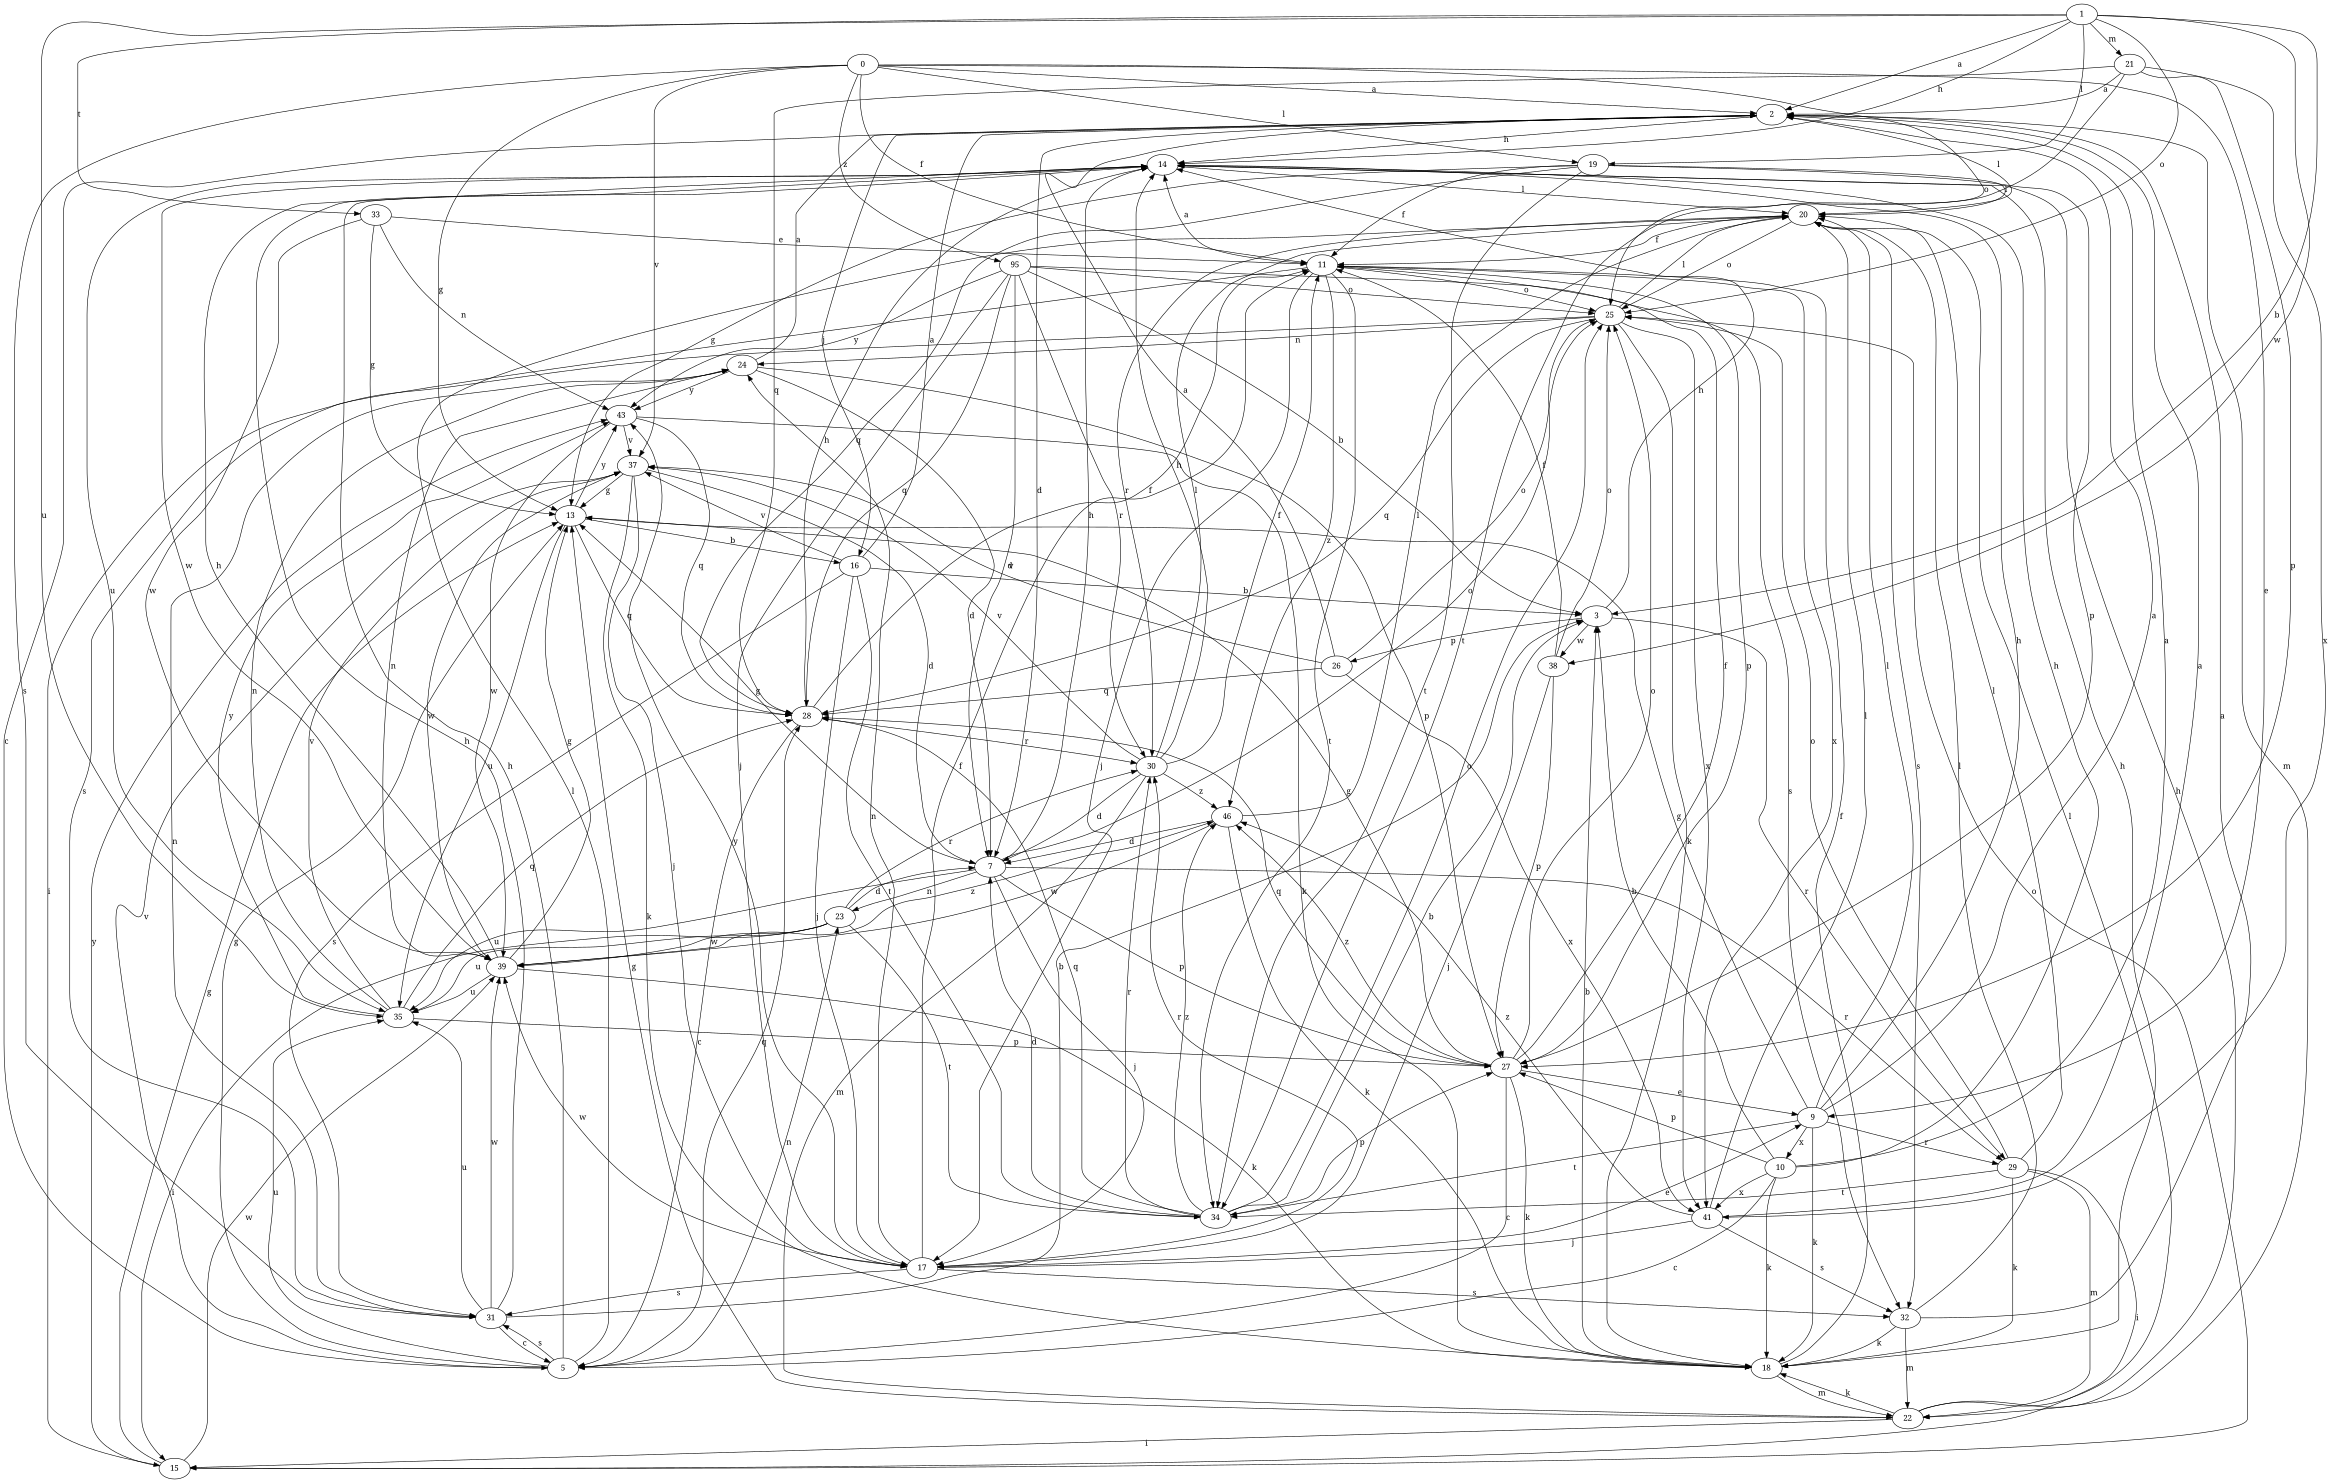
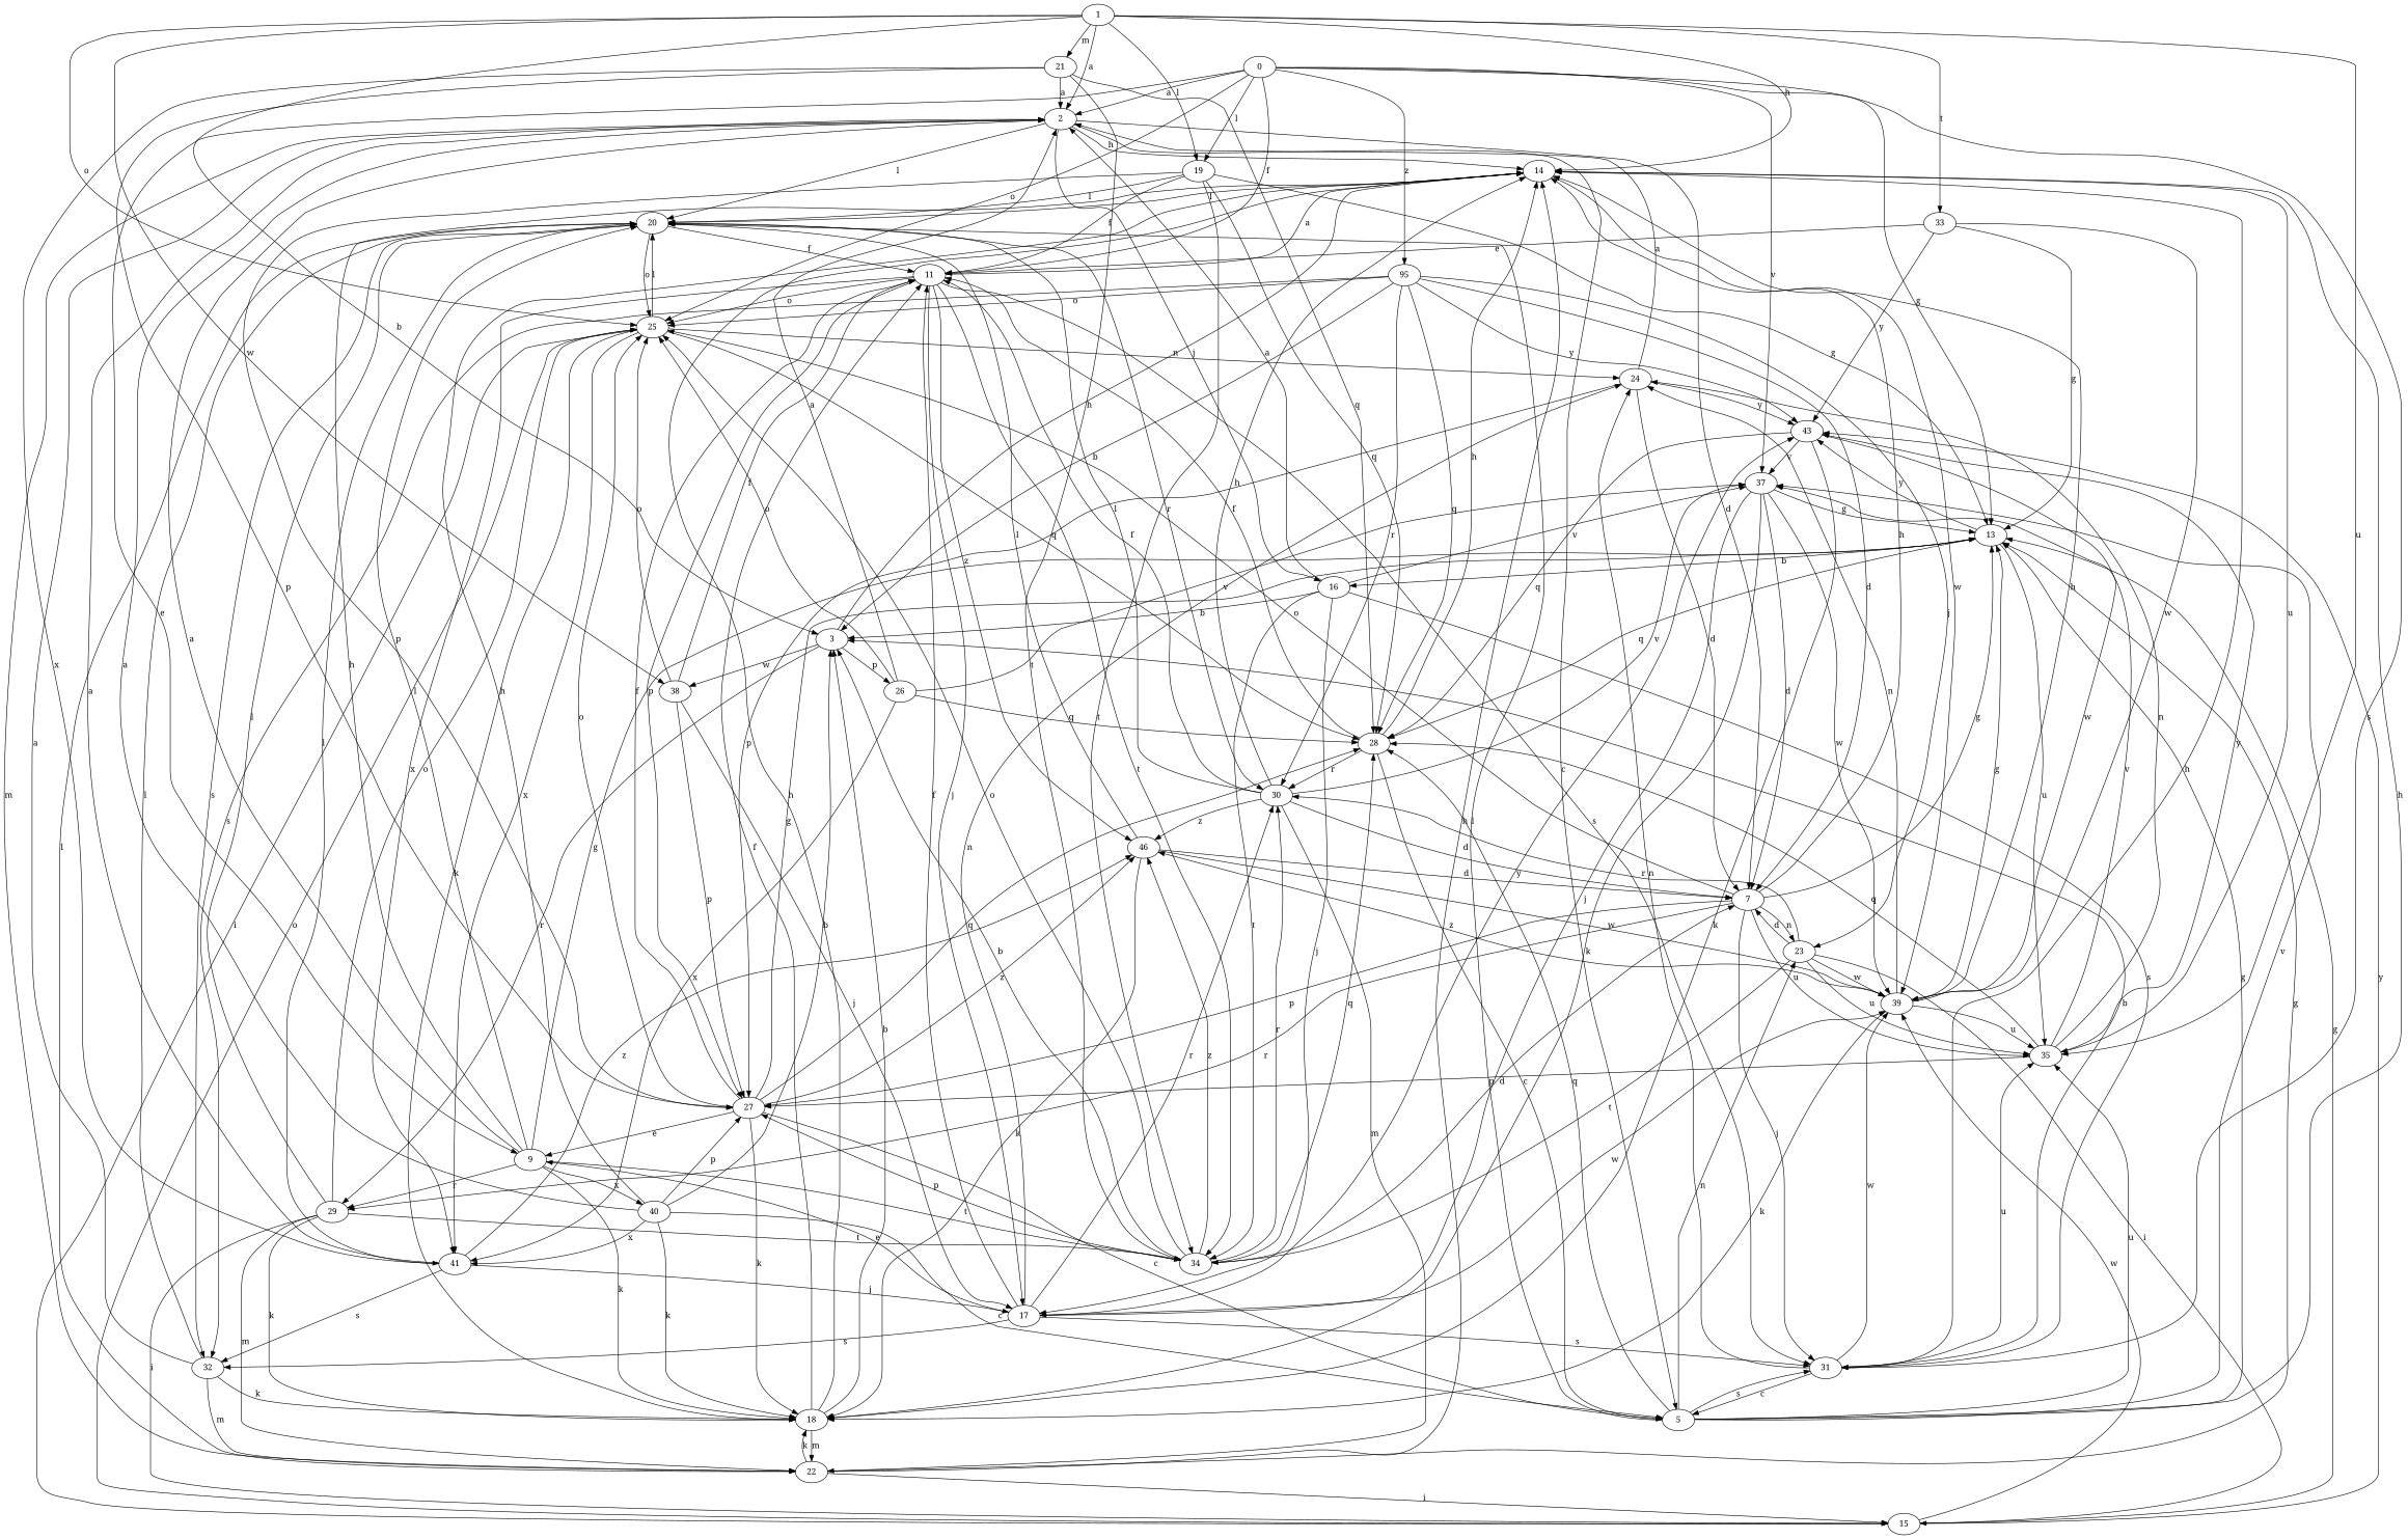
  strict digraph {
    fontname="Noto Serif"
    node [fontname="Noto Serif"]
    edge [fontname="Noto Serif"]
    0
    2
    9
    11
    13
    19
    25
    31
    37
    n10 [label=95]
    14
    5
    7
    16
    20
    22
    29
    18
    34
-   40 [label=10]
+   40
    17
    27
    41
    46
    35
    28
    43
    15
    24
    3
    39
    30
    32
    1
    21
    33
    38
    26
    23
    0 -> 2 [label=a]
    0 -> 9 [label=e]
    0 -> 11 [label=f]
    0 -> 13 [label=g]
    0 -> 19 [label=l]
    0 -> 25 [label=o]
    0 -> 31 [label=s]
    0 -> 37 [label=v]
    0 -> n10 [label=z]
    2 -> 14 [label=h]
    2 -> 5 [label=c]
    2 -> 7 [label=d]
    2 -> 16 [label=j]
    2 -> 20 [label=l]
    2 -> 22 [label=m]
    9 -> 2 [label=a]
    9 -> 13 [label=g]
    9 -> 14 [label=h]
    9 -> 20 [label=l]
    9 -> 29 [label=r]
    9 -> 18 [label=k]
    9 -> 34 [label=t]
    9 -> 40 [label=x]
    11 -> 25 [label=o]
    11 -> 31 [label=s]
    11 -> 14 [label=a]
    11 -> 34 [label=t]
    11 -> 17 [label=j]
    11 -> 27 [label=p]
    11 -> 41 [label=x]
    11 -> 46 [label=z]
    13 -> 16 [label=b]
    13 -> 35 [label=u]
    13 -> 28 [label=q]
    13 -> 43 [label=y]
    19 -> 11 [label=f]
    19 -> 13 [label=g]
    19 -> 20 [label=l]
    19 -> 34 [label=t]
    19 -> 27 [label=p]
    19 -> 28 [label=q]
    25 -> 20 [label=l]
    25 -> 18 [label=k]
    25 -> 41 [label=x]
    25 -> 28 [label=q]
    25 -> 15 [label=i]
    25 -> 24 [label=n]
    31 -> 14 [label=h]
    31 -> 5 [label=c]
    31 -> 35 [label=u]
    31 -> 24 [label=n]
    31 -> 3 [label=b]
    31 -> 39 [label=w]
    37 -> 13 [label=g]
    37 -> 7 [label=d]
    37 -> 18 [label=k]
    37 -> 17 [label=j]
    37 -> 39 [label=w]
    n10 -> 25 [label=o]
    n10 -> 7 [label=d]
-   n10 -> 17 [label=j]
+   n10 -> 23 [label=j]
    n10 -> 28 [label=q]
    n10 -> 43 [label=y]
    n10 -> 3 [label=b]
    n10 -> 30 [label=r]
    n10 -> 32 [label=s]
    14 -> 20 [label=l]
    14 -> 35 [label=u]
    14 -> 39 [label=w]
    5 -> 13 [label=g]
    5 -> 31 [label=s]
    5 -> 37 [label=v]
    5 -> 14 [label=h]
    5 -> 20 [label=l]
    5 -> 35 [label=u]
    5 -> 28 [label=q]
    5 -> 23 [label=n]
    7 -> 13 [label=g]
    7 -> 25 [label=o]
    7 -> 14 [label=h]
    7 -> 29 [label=r]
-   7 -> 17 [label=j]
+   7 -> 31 [label=j]
    7 -> 27 [label=p]
    7 -> 35 [label=u]
    7 -> 23 [label=n]
    16 -> 2 [label=a]
    16 -> 31 [label=s]
    16 -> 37 [label=v]
    16 -> 34 [label=t]
    16 -> 17 [label=j]
    16 -> 3 [label=b]
    20 -> 11 [label=f]
    20 -> 25 [label=o]
    20 -> 30 [label=r]
    20 -> 32 [label=s]
    22 -> 13 [label=g]
    22 -> 14 [label=h]
    22 -> 20 [label=l]
    22 -> 18 [label=k]
    22 -> 15 [label=i]
    29 -> 25 [label=o]
    29 -> 20 [label=l]
    29 -> 22 [label=m]
    29 -> 18 [label=k]
    29 -> 34 [label=t]
    29 -> 15 [label=i]
    18 -> 11 [label=f]
    18 -> 14 [label=h]
    18 -> 22 [label=m]
    18 -> 3 [label=b]
    34 -> 25 [label=o]
    34 -> 7 [label=d]
    34 -> 27 [label=p]
    34 -> 46 [label=z]
    34 -> 28 [label=q]
    34 -> 3 [label=b]
    34 -> 30 [label=r]
    40 -> 2 [label=a]
    40 -> 14 [label=h]
    40 -> 5 [label=c]
    40 -> 18 [label=k]
    40 -> 27 [label=p]
    40 -> 41 [label=x]
    40 -> 3 [label=b]
    17 -> 9 [label=e]
    17 -> 11 [label=f]
    17 -> 31 [label=s]
    17 -> 43 [label=y]
    17 -> 24 [label=n]
    17 -> 39 [label=w]
    17 -> 30 [label=r]
    17 -> 32 [label=s]
    27 -> 9 [label=e]
    27 -> 11 [label=f]
    27 -> 13 [label=g]
    27 -> 25 [label=o]
    27 -> 5 [label=c]
    27 -> 18 [label=k]
    27 -> 46 [label=z]
    27 -> 28 [label=q]
    41 -> 2 [label=a]
    41 -> 20 [label=l]
    41 -> 17 [label=j]
    41 -> 46 [label=z]
    41 -> 32 [label=s]
    46 -> 7 [label=d]
    46 -> 20 [label=l]
    46 -> 18 [label=k]
    46 -> 39 [label=w]
    35 -> 37 [label=v]
    35 -> 27 [label=p]
    35 -> 28 [label=q]
    35 -> 43 [label=y]
    35 -> 24 [label=n]
    28 -> 11 [label=f]
    28 -> 14 [label=h]
    28 -> 5 [label=c]
    28 -> 30 [label=r]
    43 -> 37 [label=v]
    43 -> 18 [label=k]
    43 -> 28 [label=q]
    43 -> 39 [label=w]
    15 -> 13 [label=g]
    15 -> 25 [label=o]
    15 -> 43 [label=y]
    15 -> 39 [label=w]
    24 -> 2 [label=a]
    24 -> 7 [label=d]
    24 -> 27 [label=p]
    24 -> 43 [label=y]
    3 -> 14 [label=h]
    3 -> 29 [label=r]
    3 -> 38 [label=w]
    3 -> 26 [label=p]
    39 -> 13 [label=g]
    39 -> 14 [label=h]
    39 -> 18 [label=k]
    39 -> 46 [label=z]
    39 -> 35 [label=u]
    39 -> 24 [label=n]
    30 -> 11 [label=f]
    30 -> 37 [label=v]
    30 -> 14 [label=h]
    30 -> 7 [label=d]
    30 -> 20 [label=l]
    30 -> 22 [label=m]
    30 -> 46 [label=z]
    32 -> 2 [label=a]
    32 -> 20 [label=l]
    32 -> 22 [label=m]
    32 -> 18 [label=k]
    1 -> 2 [label=a]
    1 -> 19 [label=l]
    1 -> 25 [label=o]
    1 -> 14 [label=h]
    1 -> 35 [label=u]
    1 -> 3 [label=b]
    1 -> 21 [label=m]
    1 -> 33 [label=t]
    1 -> 38 [label=w]
    21 -> 2 [label=a]
    21 -> 34 [label=t]
    21 -> 27 [label=p]
    21 -> 41 [label=x]
    21 -> 28 [label=q]
    33 -> 11 [label=e]
    33 -> 13 [label=g]
-   33 -> 43 [label=n]
+   33 -> 43 [label=y]
    33 -> 39 [label=w]
    38 -> 11 [label=f]
    38 -> 25 [label=o]
    38 -> 17 [label=j]
    38 -> 27 [label=p]
    26 -> 2 [label=a]
    26 -> 25 [label=o]
    26 -> 37 [label=v]
    26 -> 41 [label=x]
    26 -> 28 [label=q]
    23 -> 7 [label=d]
    23 -> 34 [label=t]
    23 -> 35 [label=u]
    23 -> 15 [label=i]
    23 -> 39 [label=w]
    23 -> 30 [label=r]
  }
